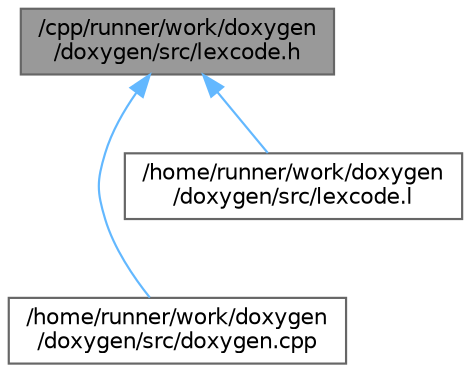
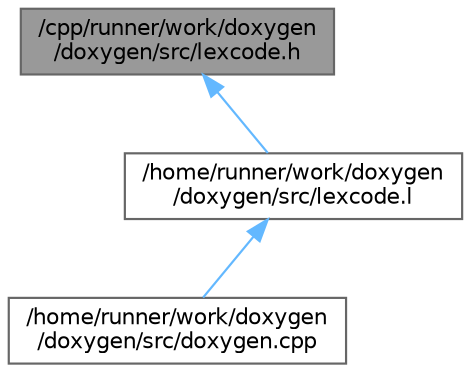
  digraph {
    node [color=grey40 fillcolor=white fontname=Helvetica fontsize=10 shape=box style=filled]
    edge [color=steelblue1 dir=back fontname=Helvetica fontsize=10 labelfontname=Helvetica labelfontsize=10 style=solid]
    n1 [color=gray40 fillcolor=grey60 fontcolor=black height=0.2 label="/cpp/runner/work/doxygen\l/doxygen/src/lexcode.h" width=0.4]
    n2 [height=0.2 label="/home/runner/work/doxygen\l/doxygen/src/doxygen.cpp" width=0.4]
    n3 [height=0.2 label="/home/runner/work/doxygen\l/doxygen/src/lexcode.l" width=0.4]
-   n1 -> n2
+   n3 -> n2
    n1 -> n3
  }
